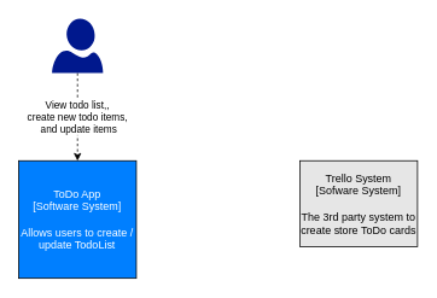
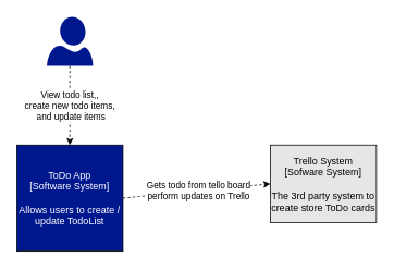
  <mxCell id="0" />
  <mxCell id="1" parent="0" />
  <mxCell id="2" value="View todo list,,&lt;br&gt;create new todo items,&lt;br&gt;&amp;nbsp;and update items" style="edgeStyle=orthogonalEdgeStyle;rounded=0;orthogonalLoop=1;jettySize=auto;html=1;dashed=1;exitX=0.5;exitY=1;exitDx=0;exitDy=0;exitPerimeter=0;" edge="1" parent="1" source="3" target="4"><mxGeometry relative="1" as="geometry" /></mxCell>
  <mxCell id="3" value="" style="aspect=fixed;pointerEvents=1;shadow=0;dashed=0;html=1;strokeColor=none;labelPosition=center;verticalLabelPosition=bottom;verticalAlign=top;align=center;fillColor=#00188D;shape=mxgraph.azure.user" vertex="1" parent="1"><mxGeometry x="57" y="20" width="56.4" height="60" as="geometry" /></mxCell>
- <mxCell id="4" value="&lt;font color=&quot;#ffffff&quot;&gt;ToDo App&lt;br&gt;[Software System]&lt;br&gt;&lt;br&gt;Allows users to create / update TodoList&lt;/font&gt;" style="whiteSpace=wrap;html=1;aspect=fixed;fillColor=#007FFF;" vertex="1" parent="1"><mxGeometry x="20.2" y="177" width="130" height="130" as="geometry" /></mxCell>
+ <mxCell id="4" value="&lt;font color=&quot;#ffffff&quot;&gt;ToDo App&lt;br&gt;[Software System]&lt;br&gt;&lt;br&gt;Allows users to create / update TodoList&lt;/font&gt;" style="whiteSpace=wrap;html=1;aspect=fixed;fillColor=#00188d;" vertex="1" parent="1"><mxGeometry x="20.2" y="177" width="130" height="130" as="geometry" /></mxCell>
  <mxCell id="5" value="Trello System&lt;br&gt;[Sofware System]&lt;br&gt;&lt;br&gt;The 3rd party system to create store ToDo cards" style="whiteSpace=wrap;html=1;aspect=fixed;fillColor=#E6E6E6;" vertex="1" parent="1"><mxGeometry x="331" y="177" width="130" height="95" as="geometry" /></mxCell>
+ <mxCell id="6" value="" style="endArrow=classic;html=1;exitX=1;exitY=0.5;exitDx=0;exitDy=0;entryX=0;entryY=0.5;entryDx=0;entryDy=0;dashed=1;" edge="1" parent="1" source="4" target="5"><mxGeometry width="50" height="50" relative="1" as="geometry"><mxPoint x="297" y="197" as="sourcePoint" /><mxPoint x="347" y="147" as="targetPoint" /></mxGeometry></mxCell>
+ <mxCell id="7" value="Gets todo from tello board&lt;br&gt;perform updates&amp;nbsp;on Trello" style="edgeLabel;html=1;align=center;verticalAlign=middle;resizable=0;points=[];" vertex="1" connectable="0" parent="6"><mxGeometry x="0.099" y="-1" relative="1" as="geometry"><mxPoint x="-7.2" y="-1" as="offset" /></mxGeometry></mxCell>
